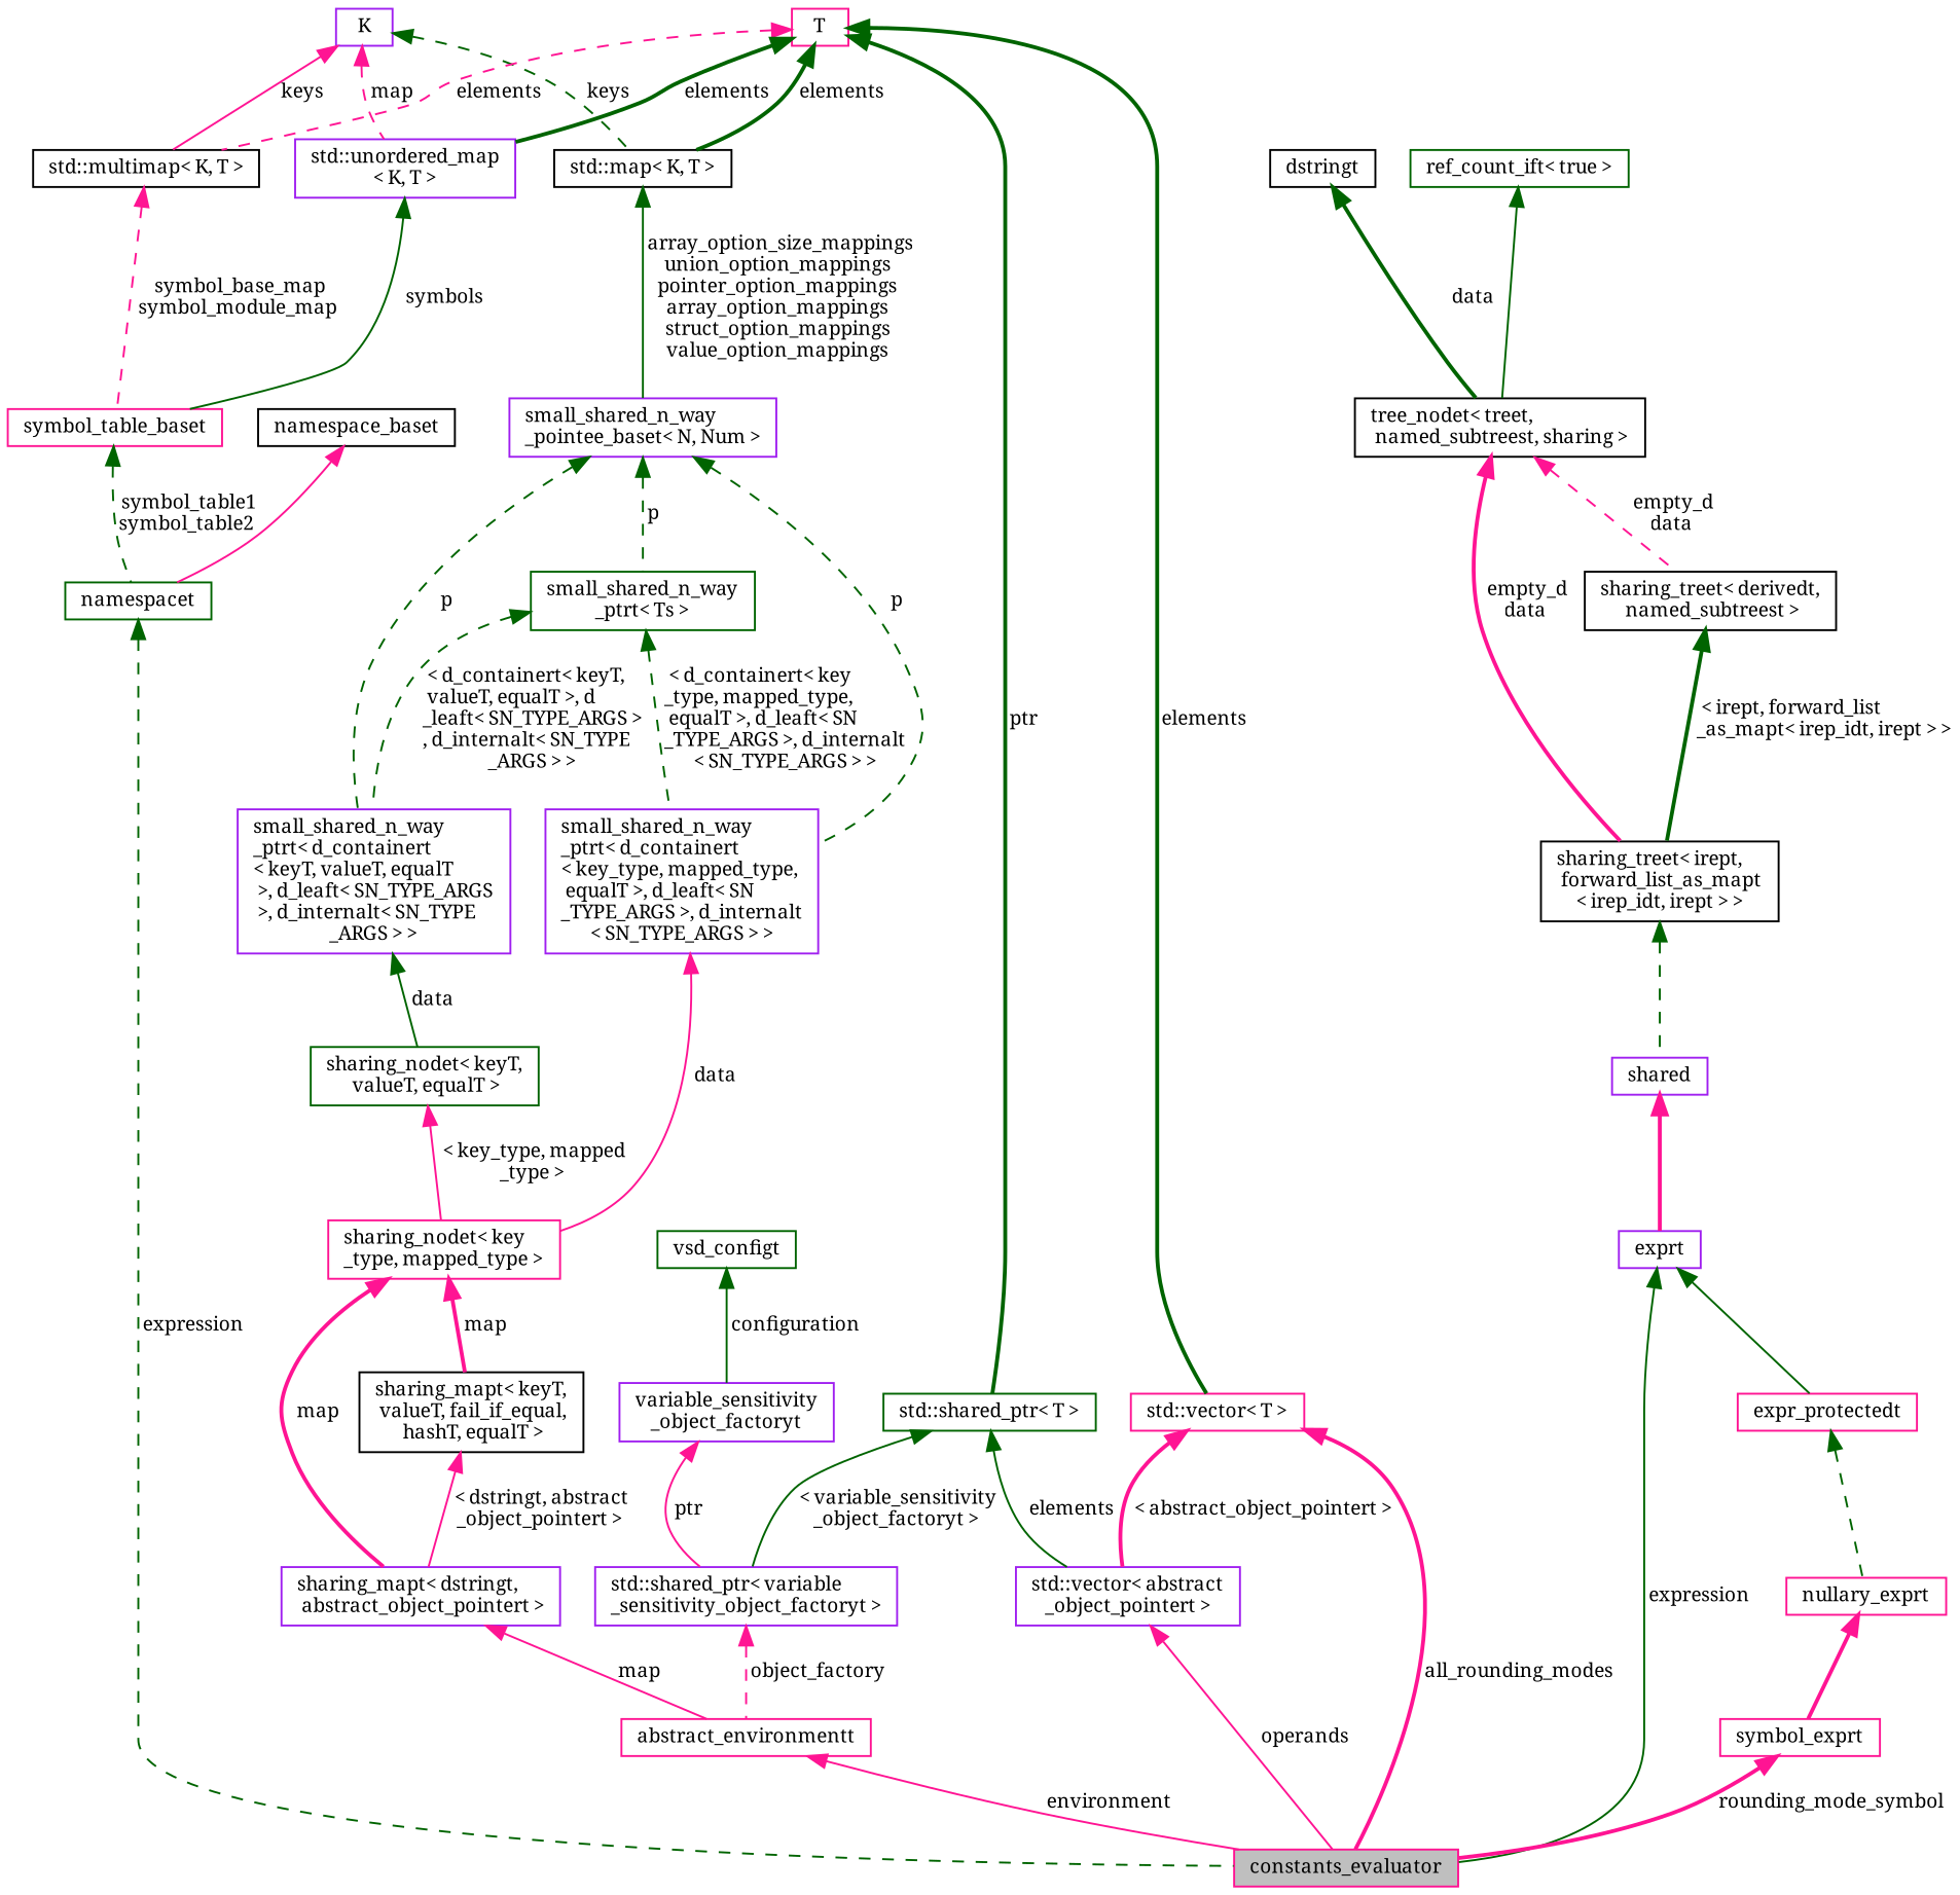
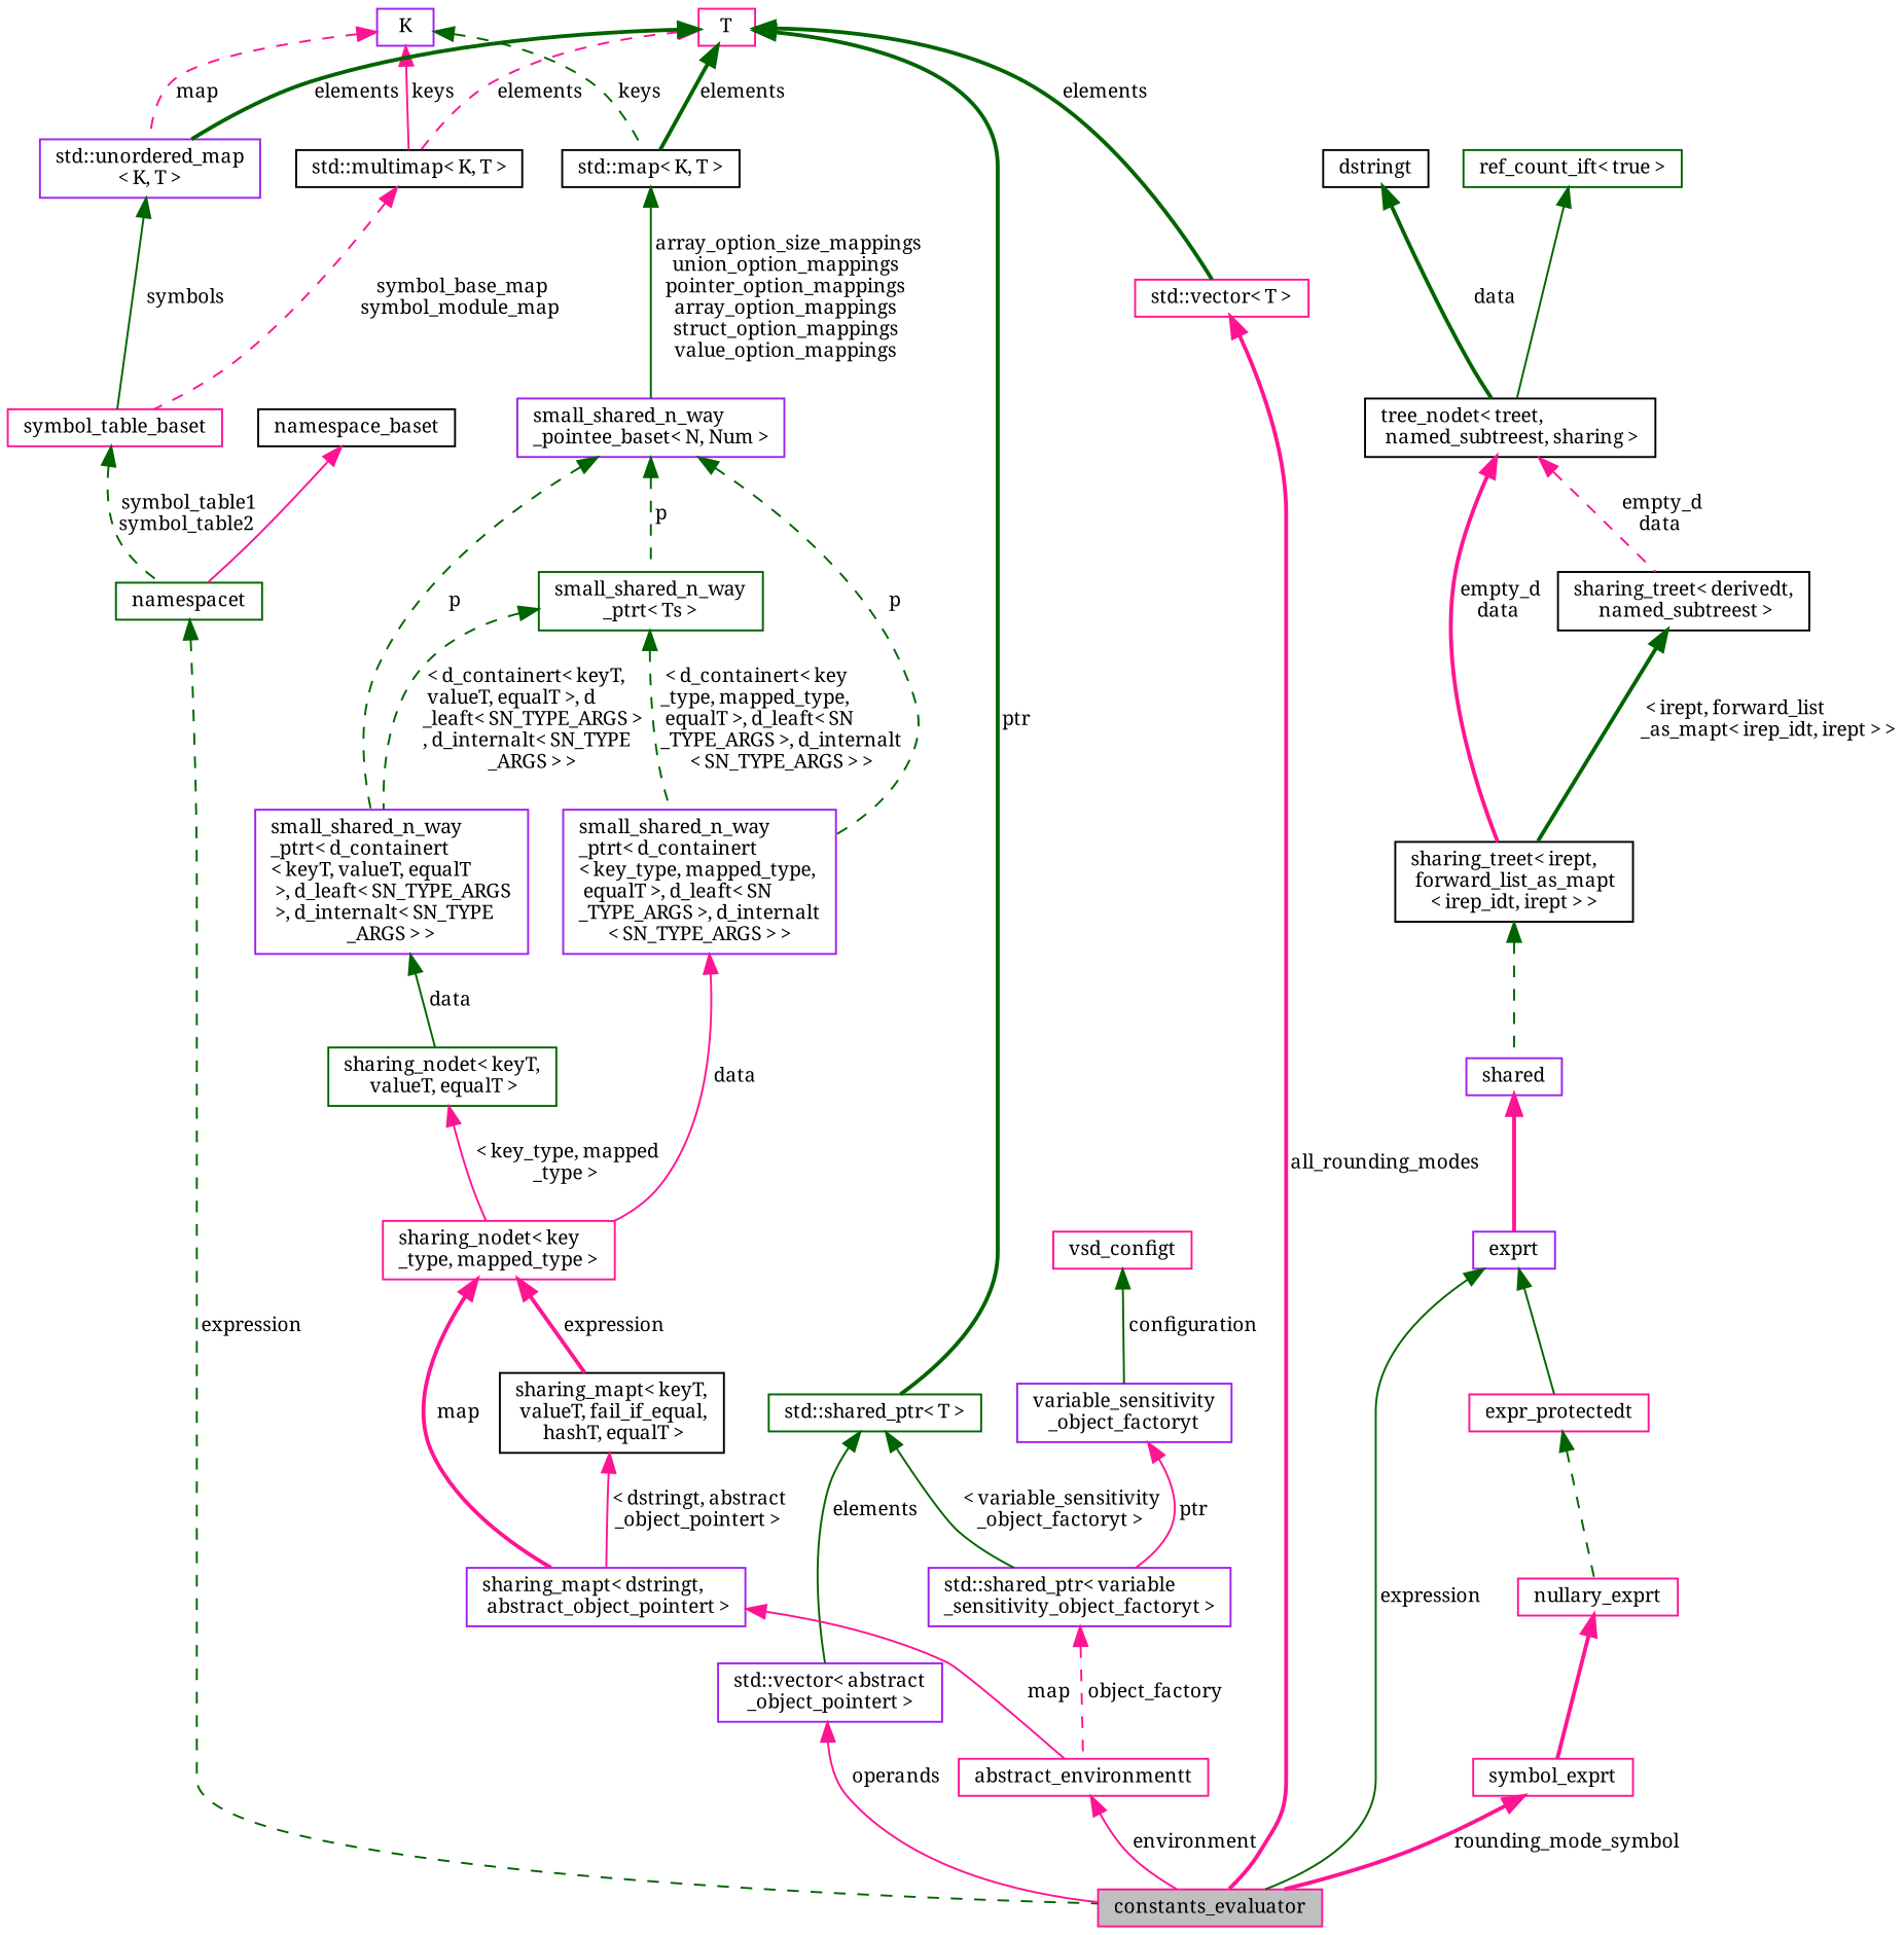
  digraph {
    fontname="Noto Serif"
    rankdir=TB
    node [color=purple fontname="Noto Serif" fontsize=10 shape=record]
    edge [color=darkgreen dir=back fontname="Noto Serif" fontsize=10 labelfontname=Helvetica labelfontsize=10 style=solid]
    n1 [color=deeppink fillcolor=grey75 fontcolor=black height=0.2 label=constants_evaluator style=filled width=0.4]
    n2 [color=darkgreen height=0.2 label=namespacet width=0.4]
    n3 [color=black height=0.2 label=namespace_baset width=0.4]
    n4 [color=deeppink height=0.2 label=symbol_table_baset width=0.4]
    n5 [color=black height=0.2 label="std::multimap\< K, T \>" width=0.4]
    n6 [height=0.2 label=K width=0.4]
    n7 [height=0.2 label="std::unordered_map\l\< K, T \>" width=0.4]
    n8 [color=black height=0.2 label="std::map\< K, T \>" width=0.4]
    n9 [height=0.2 label="small_shared_n_way\l_pointee_baset\< N, Num \>" width=0.4]
    n10 [color=deeppink height=0.2 label=T width=0.4]
    n11 [color=darkgreen height=0.2 label="std::shared_ptr\< T \>" width=0.4]
    n12 [color=deeppink height=0.2 label="std::vector\< T \>" width=0.4]
    n13 [height=0.2 label="std::shared_ptr\< variable\l_sensitivity_object_factoryt \>" width=0.4]
    n14 [height=0.2 label="std::vector\< abstract\l_object_pointert \>" width=0.4]
    n15 [color=deeppink height=0.2 label=abstract_environmentt width=0.4]
    n16 [height=0.2 label="variable_sensitivity\l_object_factoryt" width=0.4]
-   n17 [color=darkgreen height=0.2 label=vsd_configt width=0.4]
+   n17 [color=deeppink height=0.2 label=vsd_configt width=0.4]
    n18 [height=0.2 label="sharing_mapt\< dstringt,\l abstract_object_pointert \>" width=0.4]
    n19 [color=deeppink height=0.2 label="sharing_nodet\< key\l_type, mapped_type \>" width=0.4]
    n20 [color=black height=0.2 label="sharing_mapt\< keyT,\l valueT, fail_if_equal,\l hashT, equalT \>" width=0.4]
    n21 [height=0.2 label="small_shared_n_way\l_ptrt\< d_containert\l\< key_type, mapped_type,\l equalT \>, d_leaft\< SN\l_TYPE_ARGS \>, d_internalt\l\< SN_TYPE_ARGS \> \>" width=0.4]
    n22 [color=darkgreen height=0.2 label="small_shared_n_way\l_ptrt\< Ts \>" width=0.4]
    n23 [height=0.2 label="small_shared_n_way\l_ptrt\< d_containert\l\< keyT, valueT, equalT\l \>, d_leaft\< SN_TYPE_ARGS\l \>, d_internalt\< SN_TYPE\l_ARGS \> \>" width=0.4]
    n24 [color=darkgreen height=0.2 label="sharing_nodet\< keyT,\l valueT, equalT \>" width=0.4]
    n25 [height=0.2 label=exprt width=0.4]
    n26 [color=deeppink height=0.2 label=expr_protectedt width=0.4]
    n27 [color=deeppink height=0.2 label=nullary_exprt width=0.4]
    n28 [height=0.2 label=shared width=0.4]
    n29 [color=black height=0.2 label="sharing_treet\< irept,\l forward_list_as_mapt\l\< irep_idt, irept \> \>" width=0.4]
    n30 [color=black height=0.2 label="tree_nodet\< treet,\l named_subtreest, sharing \>" width=0.4]
    n31 [color=black height=0.2 label="sharing_treet\< derivedt,\l named_subtreest \>" width=0.4]
    n32 [color=darkgreen height=0.2 label="ref_count_ift\< true \>" width=0.4]
    n33 [color=black height=0.2 label=dstringt width=0.4]
    n34 [color=deeppink height=0.2 label=symbol_exprt width=0.4]
    n2 -> n1 [label=" expression" style=dashed]
    n3 -> n2 [color=deeppink]
    n4 -> n2 [label=" symbol_table1\nsymbol_table2" style=dashed]
    n5 -> n4 [color=deeppink label=" symbol_base_map\nsymbol_module_map" style=dashed]
    n6 -> n5 [color=deeppink label=" keys"]
    n6 -> n7 [color=deeppink label=" map" style=dashed]
    n6 -> n8 [label=" keys" style=dashed]
    n7 -> n4 [label=" symbols"]
    n8 -> n9 [label=" array_option_size_mappings\nunion_option_mappings\npointer_option_mappings\narray_option_mappings\nstruct_option_mappings\nvalue_option_mappings"]
    n9 -> n21 [label=" p" style=dashed]
    n9 -> n22 [label=" p" style=dashed]
    n9 -> n23 [label=" p" style=dashed]
    n10 -> n5 [color=deeppink label=" elements" style=dashed]
    n10 -> n7 [label=" elements" style=bold]
    n10 -> n8 [label=" elements" style=bold]
    n10 -> n11 [label=" ptr" style=bold]
    n10 -> n12 [label=" elements" style=bold]
    n11 -> n13 [label=" \< variable_sensitivity\l_object_factoryt \>"]
    n11 -> n14 [label=" elements"]
    n12 -> n1 [color=deeppink label=" all_rounding_modes" style=bold]
-   n12 -> n14 [color=deeppink label=" \< abstract_object_pointert \>" style=bold]
    n13 -> n15 [color=deeppink label=" object_factory" style=dashed]
    n14 -> n1 [color=deeppink label=" operands"]
    n15 -> n1 [color=deeppink label=" environment"]
    n16 -> n13 [color=deeppink label=" ptr"]
    n17 -> n16 [label=" configuration"]
    n18 -> n15 [color=deeppink label=" map"]
    n19 -> n18 [color=deeppink label=" map" style=bold]
-   n19 -> n20 [color=deeppink label=" map" style=bold]
+   n19 -> n20 [color=deeppink label=" expression" style=bold]
    n20 -> n18 [color=deeppink label=" \< dstringt, abstract\l_object_pointert \>"]
    n21 -> n19 [color=deeppink label=" data"]
    n22 -> n21 [label=" \< d_containert\< key\l_type, mapped_type,\l equalT \>, d_leaft\< SN\l_TYPE_ARGS \>, d_internalt\l\< SN_TYPE_ARGS \> \>" style=dashed]
    n22 -> n23 [label=" \< d_containert\< keyT,\l valueT, equalT \>, d\l_leaft\< SN_TYPE_ARGS \>\l, d_internalt\< SN_TYPE\l_ARGS \> \>" style=dashed]
    n23 -> n24 [label=" data"]
    n24 -> n19 [color=deeppink label=" \< key_type, mapped\l_type \>"]
    n25 -> n1 [label=" expression"]
    n25 -> n26
    n26 -> n27 [style=dashed]
    n27 -> n34 [color=deeppink style=bold]
    n28 -> n25 [color=deeppink style=bold]
    n29 -> n28 [style=dashed]
    n30 -> n29 [color=deeppink label=" empty_d\ndata" style=bold]
    n30 -> n31 [color=deeppink label=" empty_d\ndata" style=dashed]
    n31 -> n29 [label=" \< irept, forward_list\l_as_mapt\< irep_idt, irept \> \>" style=bold]
    n32 -> n30
    n33 -> n30 [label=" data" style=bold]
    n34 -> n1 [color=deeppink label=" rounding_mode_symbol" style=bold]
  }
